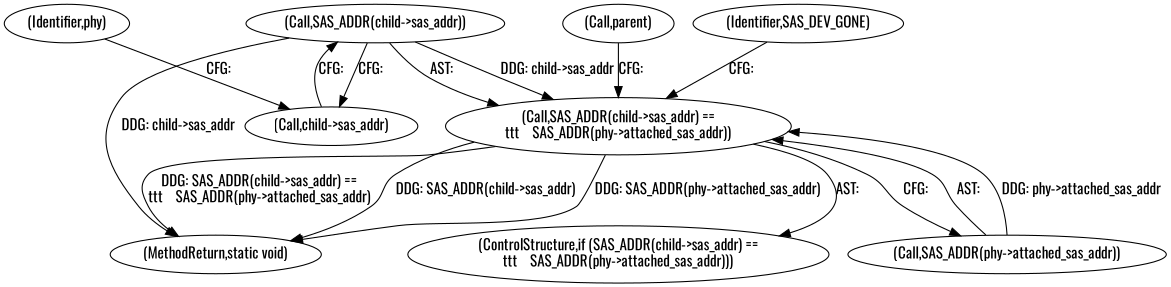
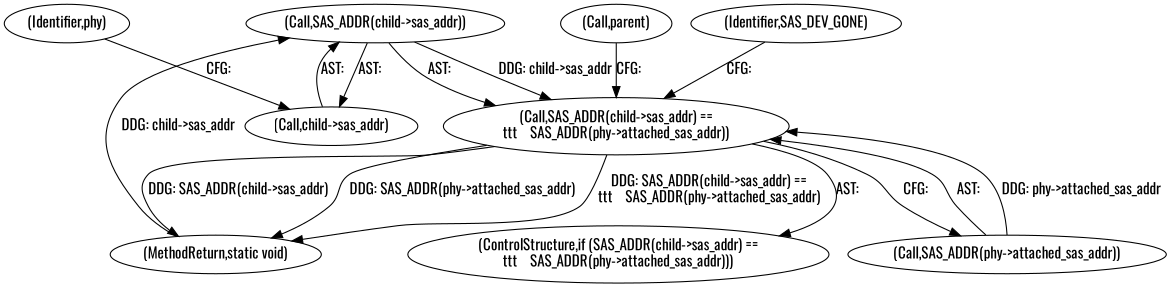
  digraph {
    fontname=Oswald
    node [fontname=Oswald]
    edge [fontname=Oswald]
    n1 [label="(Call,SAS_ADDR(child->sas_addr))"]
    n2 [label="(Call,SAS_ADDR(child->sas_addr) ==\n\t\t\t    SAS_ADDR(phy->attached_sas_addr))"]
    n3 [label="(Call,child->sas_addr)"]
    n4 [label="(MethodReturn,static void)"]
    n5 [label="(ControlStructure,if (SAS_ADDR(child->sas_addr) ==\n\t\t\t    SAS_ADDR(phy->attached_sas_addr)))"]
    n6 [label="(Call,SAS_ADDR(phy->attached_sas_addr))"]
    n7 [label="(Identifier,phy)"]
    n8 [label="(Call,parent)"]
    n9 [label="(Identifier,SAS_DEV_GONE)"]
    n1 -> n2 [label="AST: "]
    n1 -> n2 [label="DDG: child->sas_addr"]
-   n1 -> n3 [label="CFG: "]
-   n1 -> n4 [label="DDG: child->sas_addr"]
+   n1 -> n3 [label="AST: "]
+   n4 -> n1 [label="DDG: child->sas_addr"]
    n2 -> n4 [label="DDG: SAS_ADDR(child->sas_addr) ==\n\t\t\t    SAS_ADDR(phy->attached_sas_addr)"]
    n2 -> n4 [label="DDG: SAS_ADDR(child->sas_addr)"]
    n2 -> n4 [label="DDG: SAS_ADDR(phy->attached_sas_addr)"]
    n2 -> n5 [label="AST: "]
    n2 -> n6 [label="CFG: "]
-   n3 -> n1 [label="CFG: "]
+   n3 -> n1 [label="AST: "]
    n6 -> n2 [label="AST: "]
    n6 -> n2 [label="DDG: phy->attached_sas_addr"]
    n7 -> n3 [label="CFG: "]
    n8 -> n2 [label="CFG: "]
    n9 -> n2 [label="CFG: "]
  }
